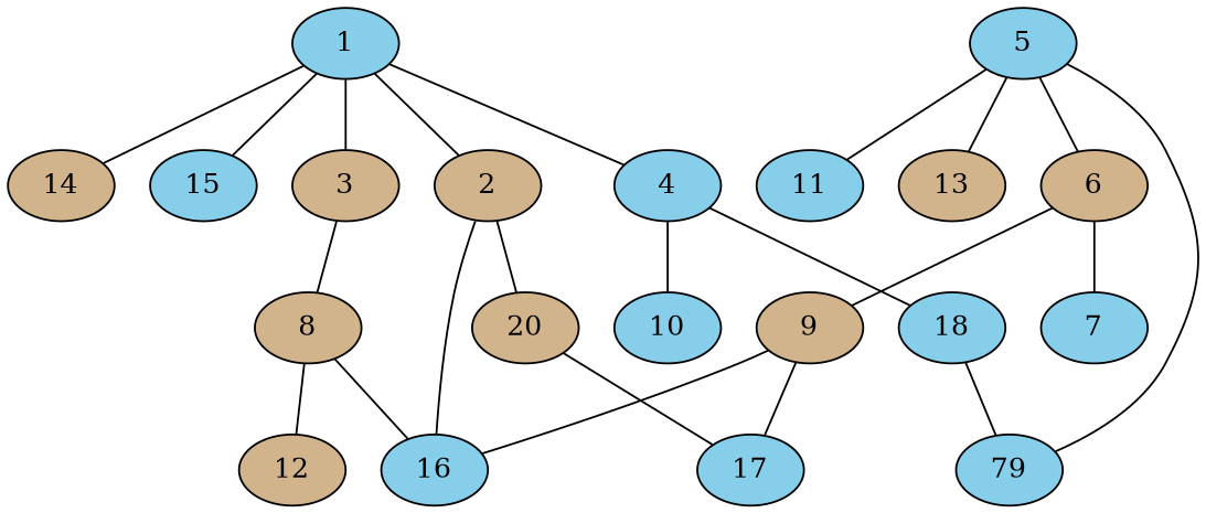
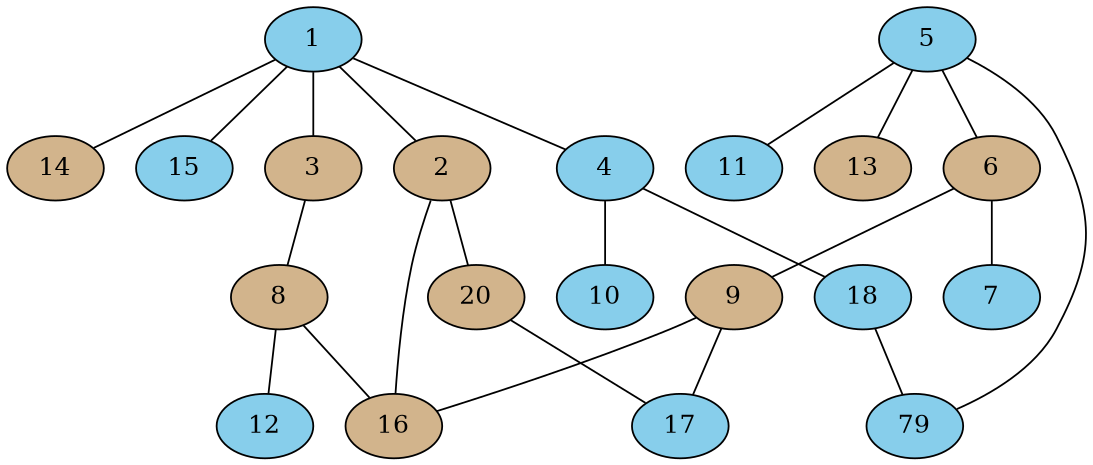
  graph {
    node [fillcolor=skyblue style=filled]
    2 [fillcolor=tan]
    1
    3 [fillcolor=tan]
    4
    14 [fillcolor=tan]
    15
-   16
+   16 [fillcolor=tan]
    20 [fillcolor=tan]
    8 [fillcolor=tan]
    10
    18
    17
    6 [fillcolor=tan]
    5
    11
    13 [fillcolor=tan]
    n17 [label=79]
-   12 [fillcolor=tan]
+   12
    7
    9 [fillcolor=tan]
    2 -- 16
    2 -- 20
    1 -- 2
    1 -- 3
    1 -- 4
    1 -- 14
    1 -- 15
    3 -- 8
    4 -- 10
    4 -- 18
    20 -- 17
    8 -- 16
    8 -- 12
    18 -- n17
    6 -- 7
    6 -- 9
    5 -- 6
    5 -- 11
    5 -- 13
    5 -- n17
    9 -- 16
    9 -- 17
  }
